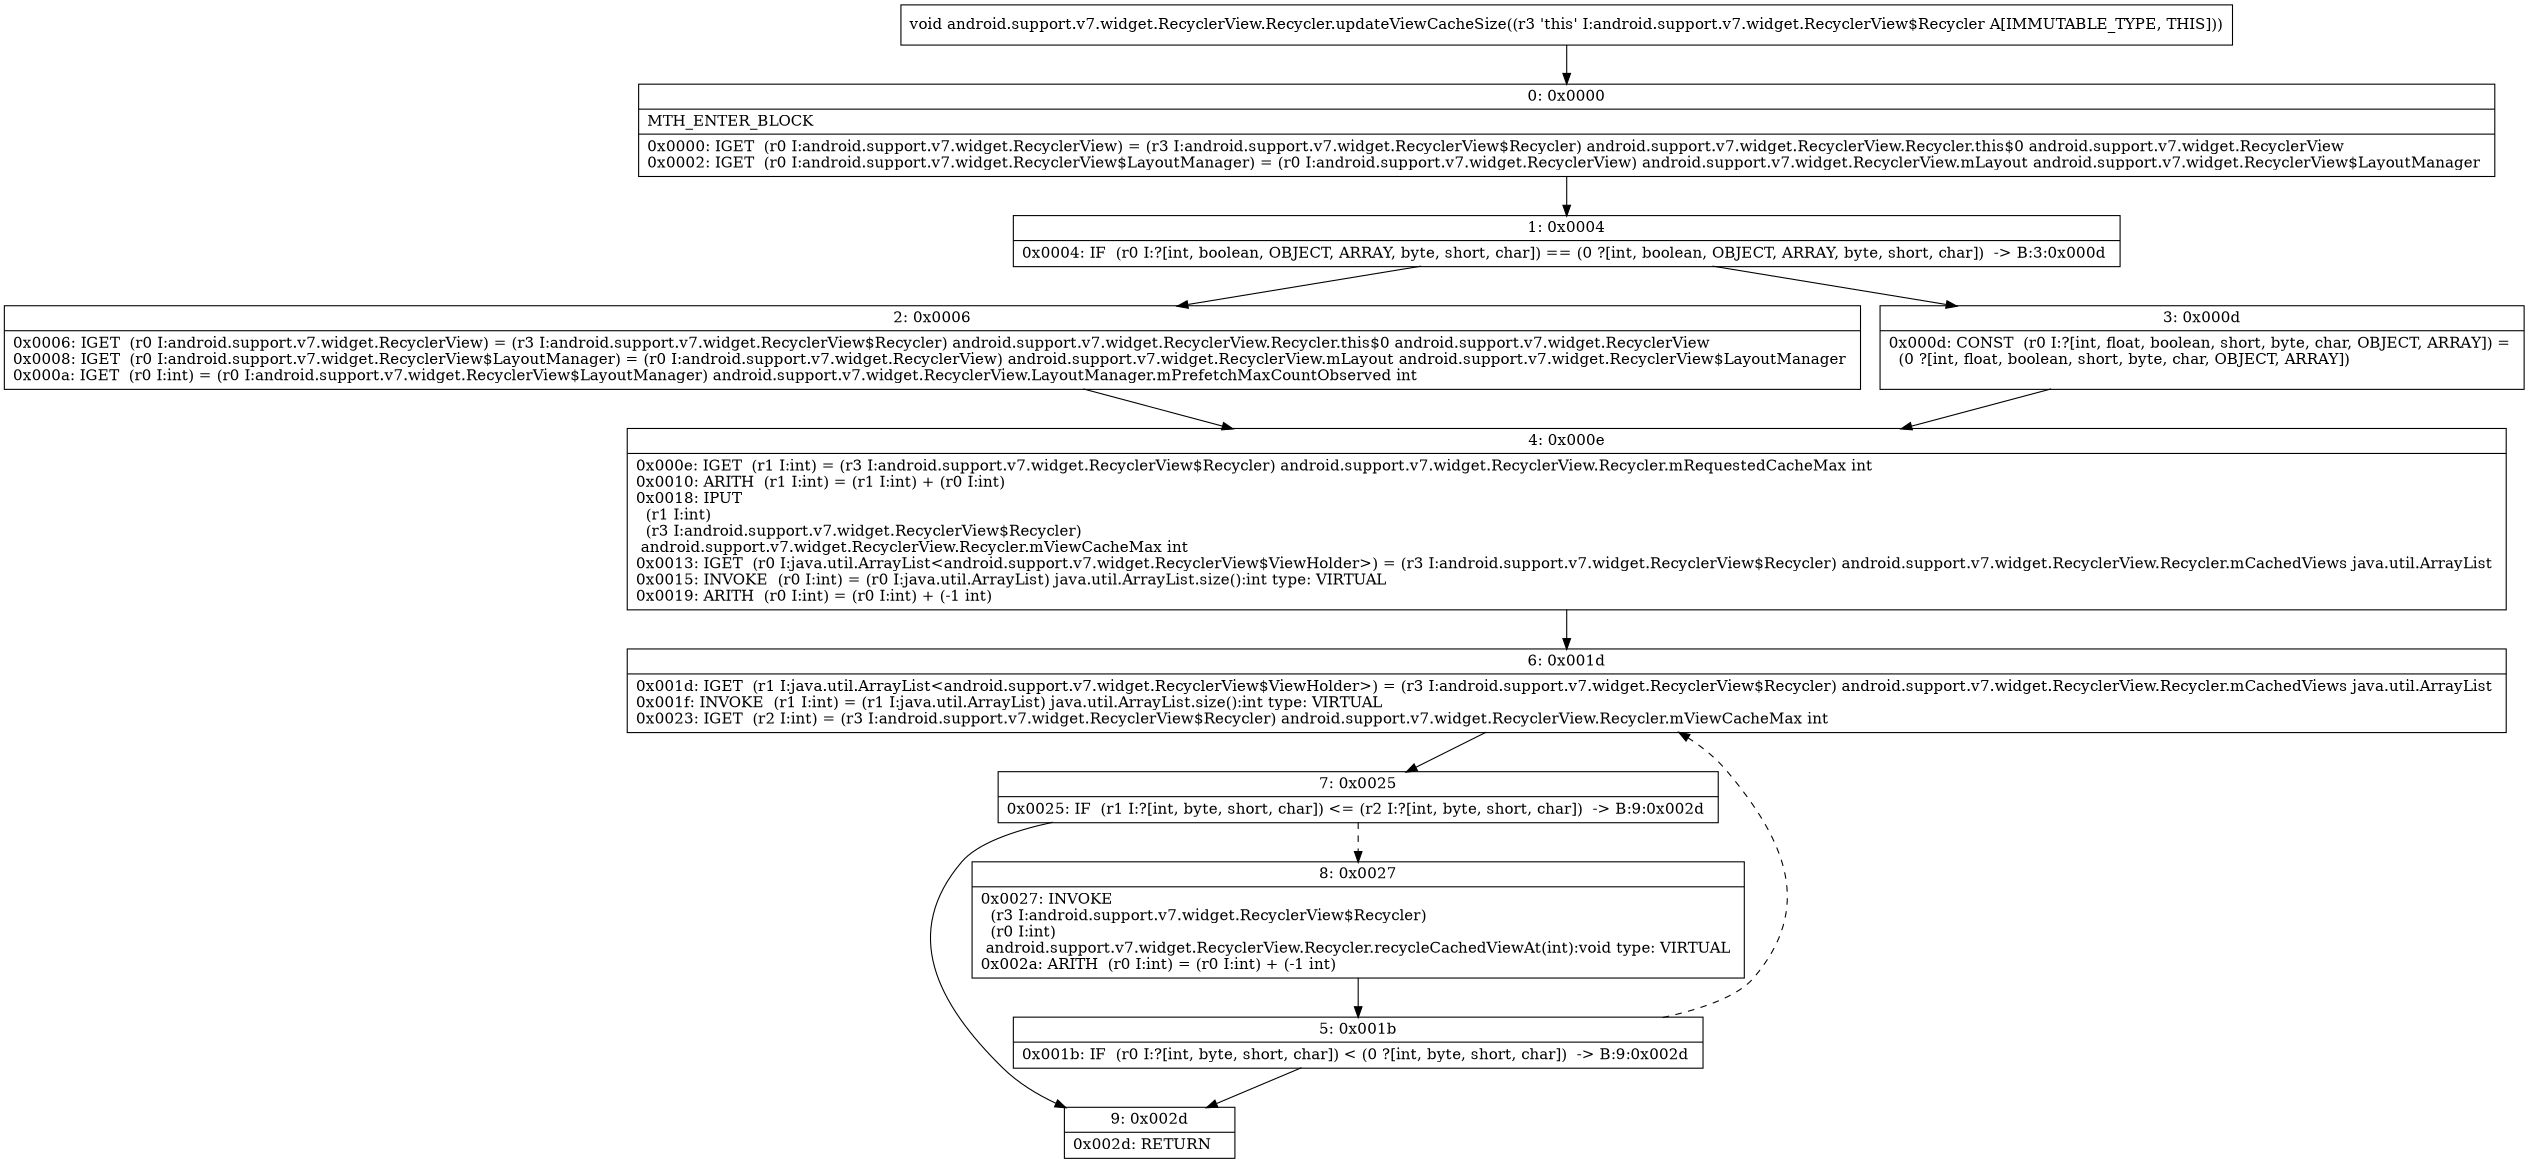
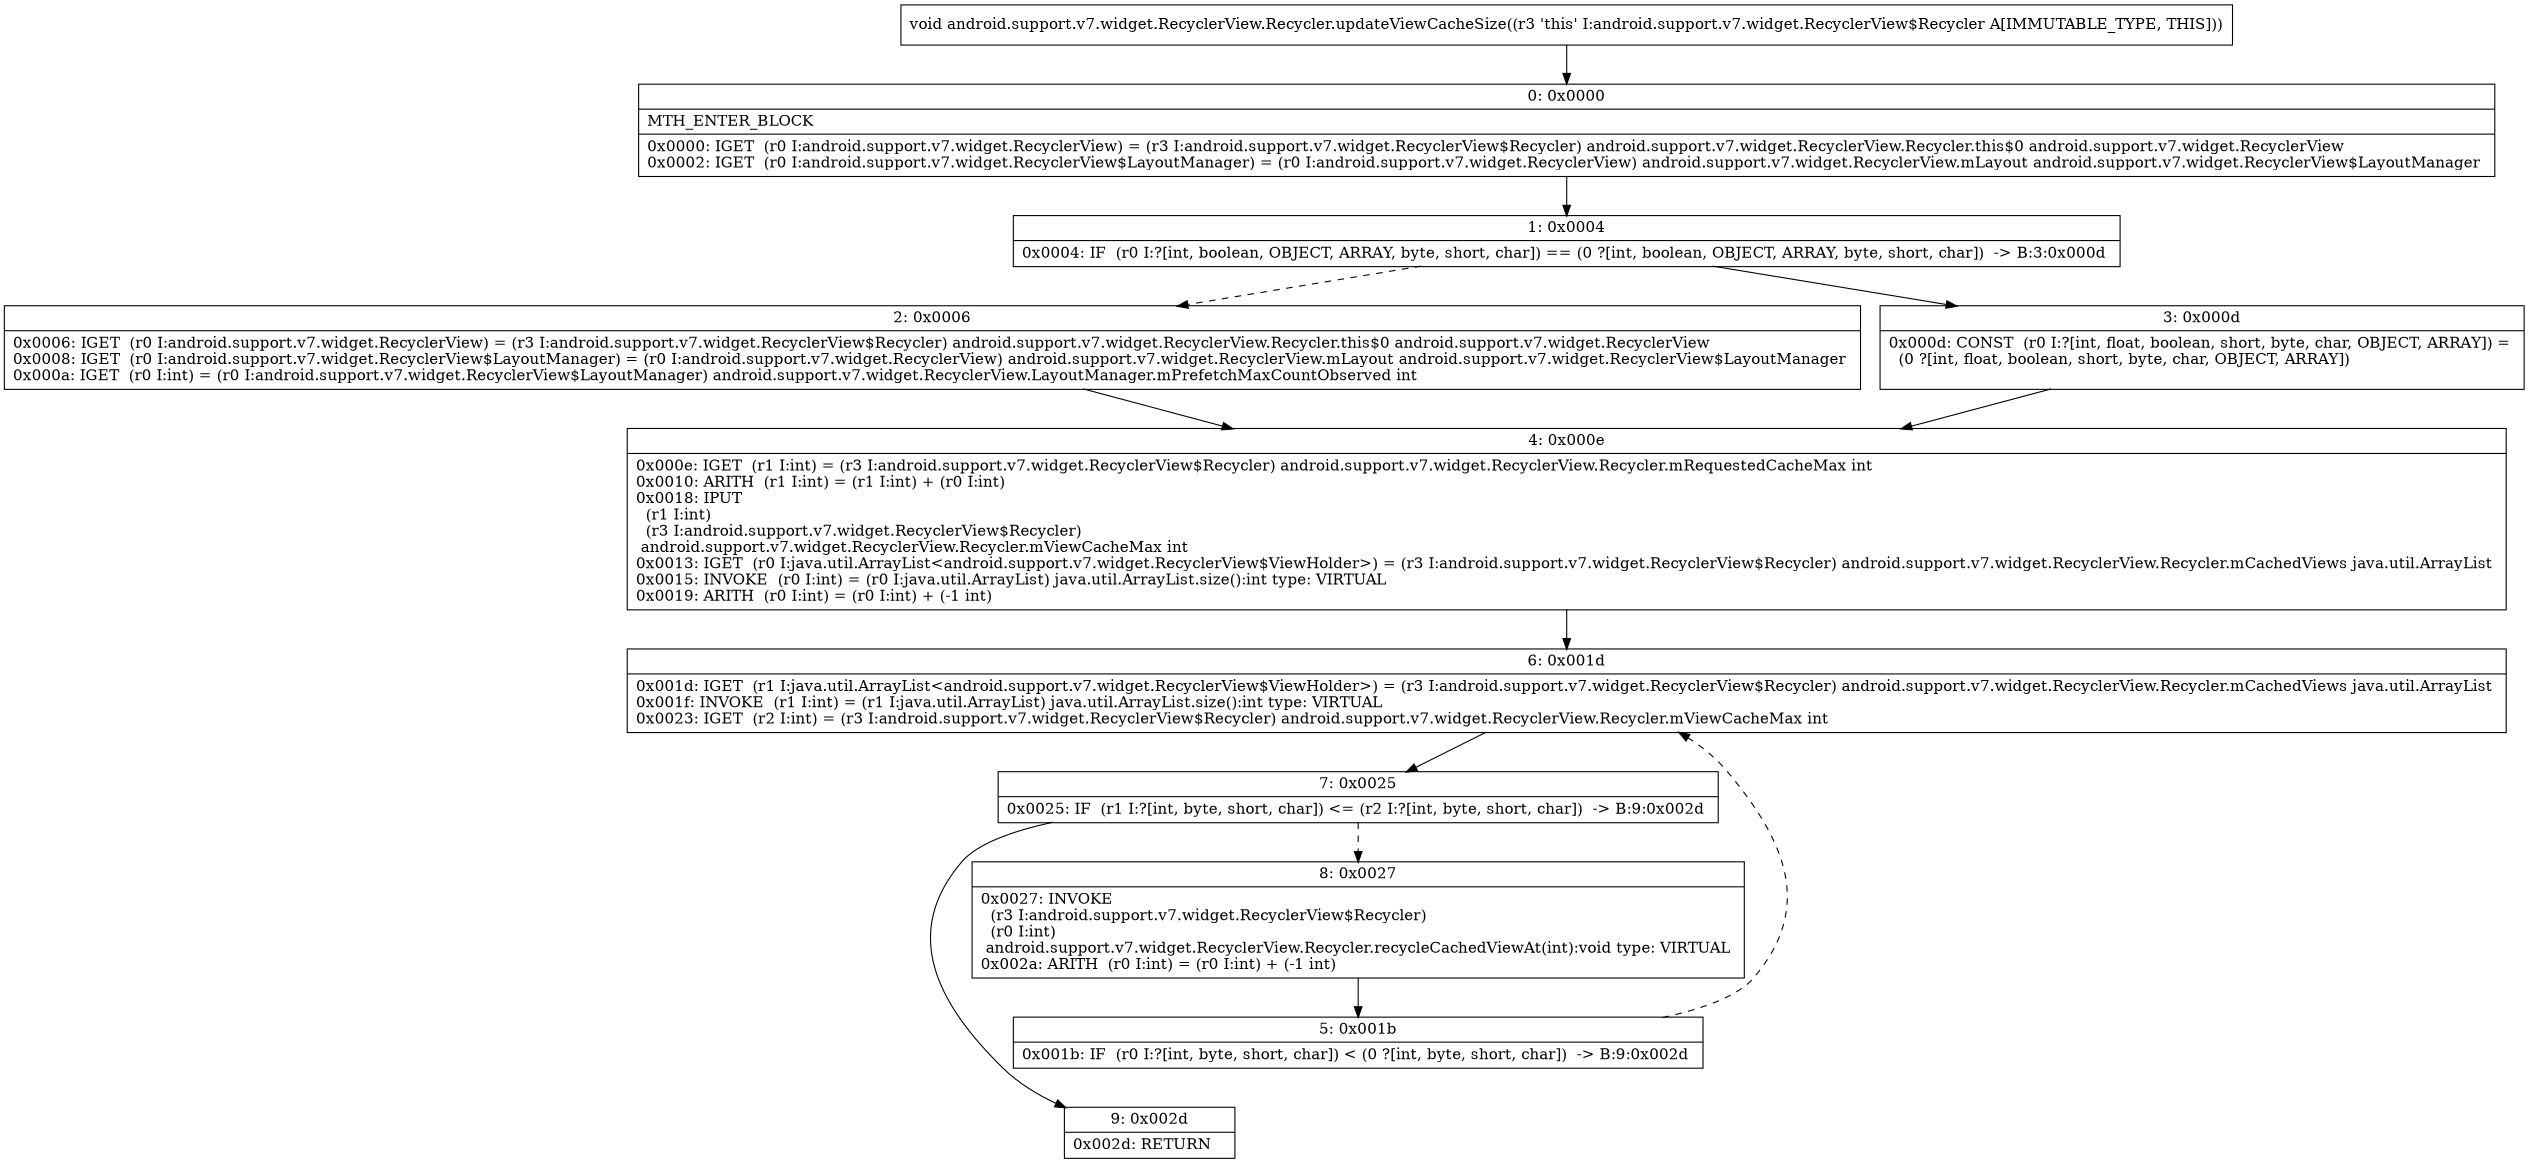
  digraph {
    node [shape=record]
    n1 [label="{0\:\ 0x0000|MTH_ENTER_BLOCK\l|0x0000: IGET  (r0 I:android.support.v7.widget.RecyclerView) = (r3 I:android.support.v7.widget.RecyclerView$Recycler) android.support.v7.widget.RecyclerView.Recycler.this$0 android.support.v7.widget.RecyclerView \l0x0002: IGET  (r0 I:android.support.v7.widget.RecyclerView$LayoutManager) = (r0 I:android.support.v7.widget.RecyclerView) android.support.v7.widget.RecyclerView.mLayout android.support.v7.widget.RecyclerView$LayoutManager \l}"]
    n2 [label="{1\:\ 0x0004|0x0004: IF  (r0 I:?[int, boolean, OBJECT, ARRAY, byte, short, char]) == (0 ?[int, boolean, OBJECT, ARRAY, byte, short, char])  \-\> B:3:0x000d \l}"]
    n3 [label="{2\:\ 0x0006|0x0006: IGET  (r0 I:android.support.v7.widget.RecyclerView) = (r3 I:android.support.v7.widget.RecyclerView$Recycler) android.support.v7.widget.RecyclerView.Recycler.this$0 android.support.v7.widget.RecyclerView \l0x0008: IGET  (r0 I:android.support.v7.widget.RecyclerView$LayoutManager) = (r0 I:android.support.v7.widget.RecyclerView) android.support.v7.widget.RecyclerView.mLayout android.support.v7.widget.RecyclerView$LayoutManager \l0x000a: IGET  (r0 I:int) = (r0 I:android.support.v7.widget.RecyclerView$LayoutManager) android.support.v7.widget.RecyclerView.LayoutManager.mPrefetchMaxCountObserved int \l}"]
    n4 [label="{3\:\ 0x000d|0x000d: CONST  (r0 I:?[int, float, boolean, short, byte, char, OBJECT, ARRAY]) = \l  (0 ?[int, float, boolean, short, byte, char, OBJECT, ARRAY])\l \l}"]
    n5 [label="{4\:\ 0x000e|0x000e: IGET  (r1 I:int) = (r3 I:android.support.v7.widget.RecyclerView$Recycler) android.support.v7.widget.RecyclerView.Recycler.mRequestedCacheMax int \l0x0010: ARITH  (r1 I:int) = (r1 I:int) + (r0 I:int) \l0x0018: IPUT  \l  (r1 I:int)\l  (r3 I:android.support.v7.widget.RecyclerView$Recycler)\l android.support.v7.widget.RecyclerView.Recycler.mViewCacheMax int \l0x0013: IGET  (r0 I:java.util.ArrayList\<android.support.v7.widget.RecyclerView$ViewHolder\>) = (r3 I:android.support.v7.widget.RecyclerView$Recycler) android.support.v7.widget.RecyclerView.Recycler.mCachedViews java.util.ArrayList \l0x0015: INVOKE  (r0 I:int) = (r0 I:java.util.ArrayList) java.util.ArrayList.size():int type: VIRTUAL \l0x0019: ARITH  (r0 I:int) = (r0 I:int) + (\-1 int) \l}"]
    n6 [label="{6\:\ 0x001d|0x001d: IGET  (r1 I:java.util.ArrayList\<android.support.v7.widget.RecyclerView$ViewHolder\>) = (r3 I:android.support.v7.widget.RecyclerView$Recycler) android.support.v7.widget.RecyclerView.Recycler.mCachedViews java.util.ArrayList \l0x001f: INVOKE  (r1 I:int) = (r1 I:java.util.ArrayList) java.util.ArrayList.size():int type: VIRTUAL \l0x0023: IGET  (r2 I:int) = (r3 I:android.support.v7.widget.RecyclerView$Recycler) android.support.v7.widget.RecyclerView.Recycler.mViewCacheMax int \l}"]
    n7 [label="{5\:\ 0x001b|0x001b: IF  (r0 I:?[int, byte, short, char]) \< (0 ?[int, byte, short, char])  \-\> B:9:0x002d \l}"]
    n8 [label="{9\:\ 0x002d|0x002d: RETURN   \l}"]
    n9 [label="{7\:\ 0x0025|0x0025: IF  (r1 I:?[int, byte, short, char]) \<= (r2 I:?[int, byte, short, char])  \-\> B:9:0x002d \l}"]
    n10 [label="{8\:\ 0x0027|0x0027: INVOKE  \l  (r3 I:android.support.v7.widget.RecyclerView$Recycler)\l  (r0 I:int)\l android.support.v7.widget.RecyclerView.Recycler.recycleCachedViewAt(int):void type: VIRTUAL \l0x002a: ARITH  (r0 I:int) = (r0 I:int) + (\-1 int) \l}"]
    n11 [label="{void android.support.v7.widget.RecyclerView.Recycler.updateViewCacheSize((r3 'this' I:android.support.v7.widget.RecyclerView$Recycler A[IMMUTABLE_TYPE, THIS])) }"]
    n1 -> n2
-   n2 -> n3 [style=solid]
+   n2 -> n3 [style=dashed]
    n2 -> n4
    n3 -> n5
    n4 -> n5
    n5 -> n6
    n6 -> n9
    n7 -> n6 [style=dashed]
-   n7 -> n8
    n9 -> n8
    n9 -> n10 [style=dashed]
    n10 -> n7
    n11 -> n1
  }
